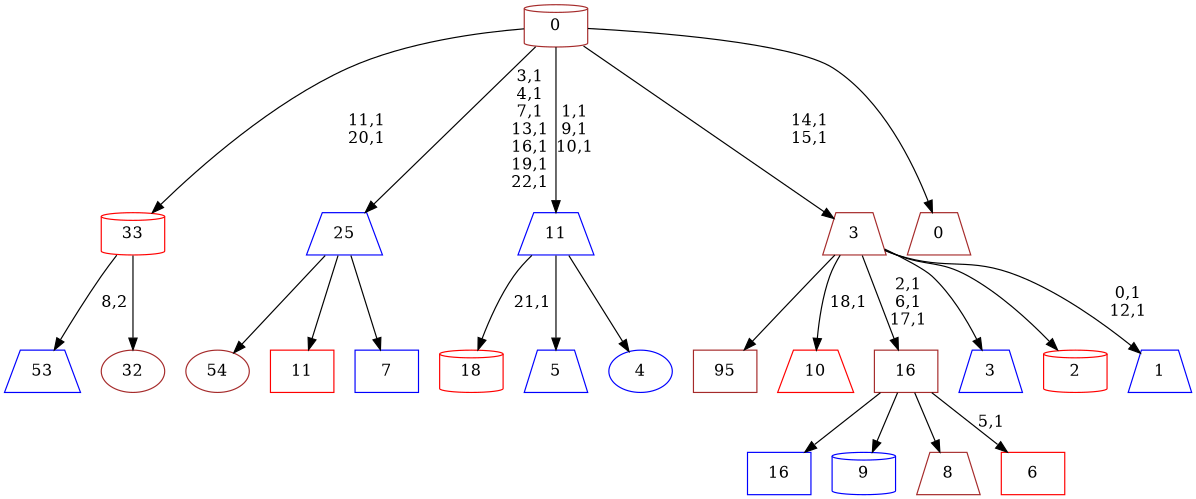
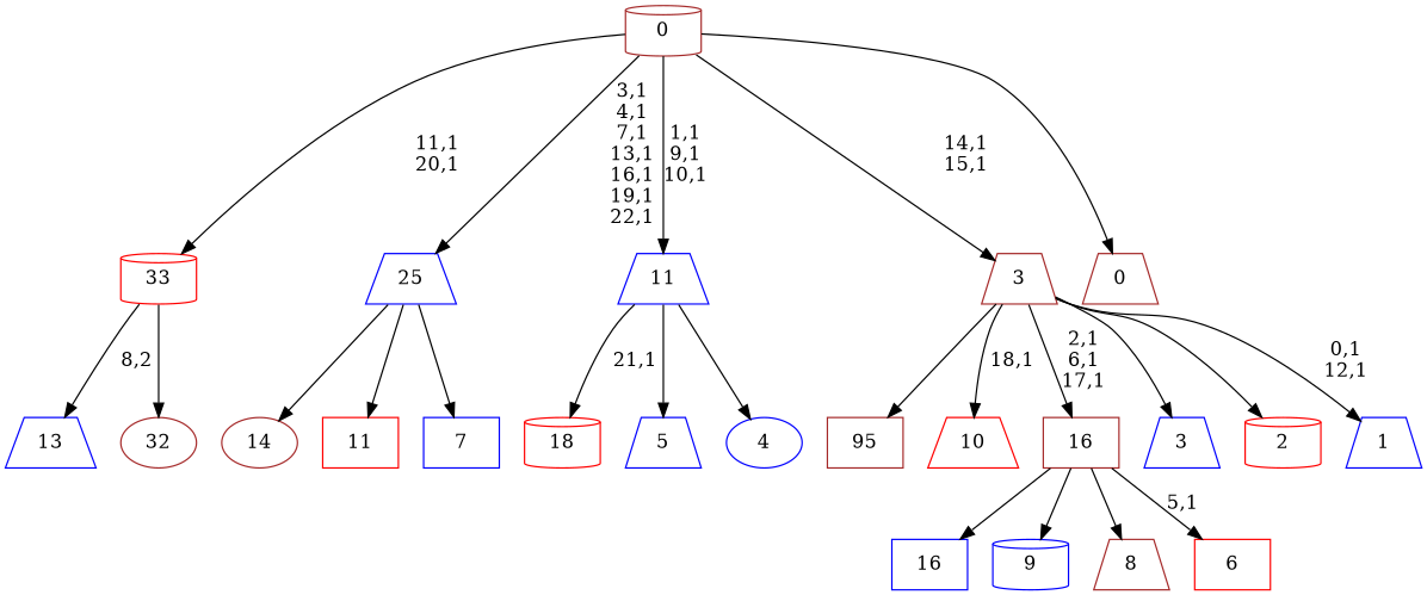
  digraph {
    node [color=blue shape=trapezium]
    n1 [color=red label=18 shape=cylinder]
    n2 [label=16 shape=box]
    n3 [color=brown label=95 shape=box]
-   n4 [color=brown label=54 shape=ellipse]
-   n5 [label=53]
+   n4 [color=brown label=14 shape=ellipse]
+   n5 [label=13]
    n6 [color=brown label=32 shape=ellipse]
    33 [color=red shape=cylinder]
    n8 [color=red label=11 shape=box]
    n9 [color=red label=10]
    n10 [label=9 shape=cylinder]
    n11 [color=brown label=8]
    n12 [label=7 shape=box]
    25
    n14 [color=red label=6 shape=box]
    16 [color=brown shape=box]
    n16 [label=5]
    n17 [label=4 shape=ellipse]
    11
    n19 [label=3]
    n20 [color=red label=2 shape=cylinder]
    n21 [label=1]
    3 [color=brown]
    n23 [color=brown label=0]
    0 [color=brown shape=cylinder]
    33 -> n5 [label="8,2"]
    33 -> n6
    25 -> n4
    25 -> n8
    25 -> n12
    16 -> n2
    16 -> n10
    16 -> n11
    16 -> n14 [label="5,1"]
    11 -> n1 [label="21,1"]
    11 -> n16
    11 -> n17
    3 -> n3
    3 -> n9 [label="18,1"]
    3 -> 16 [label="2,1\n6,1\n17,1"]
    3 -> n19
    3 -> n20
    3 -> n21 [label="0,1\n12,1"]
    0 -> 33 [label="11,1\n20,1"]
    0 -> 25 [label="3,1\n4,1\n7,1\n13,1\n16,1\n19,1\n22,1"]
    0 -> 11 [label="1,1\n9,1\n10,1"]
    0 -> 3 [label="14,1\n15,1"]
    0 -> n23
  }
